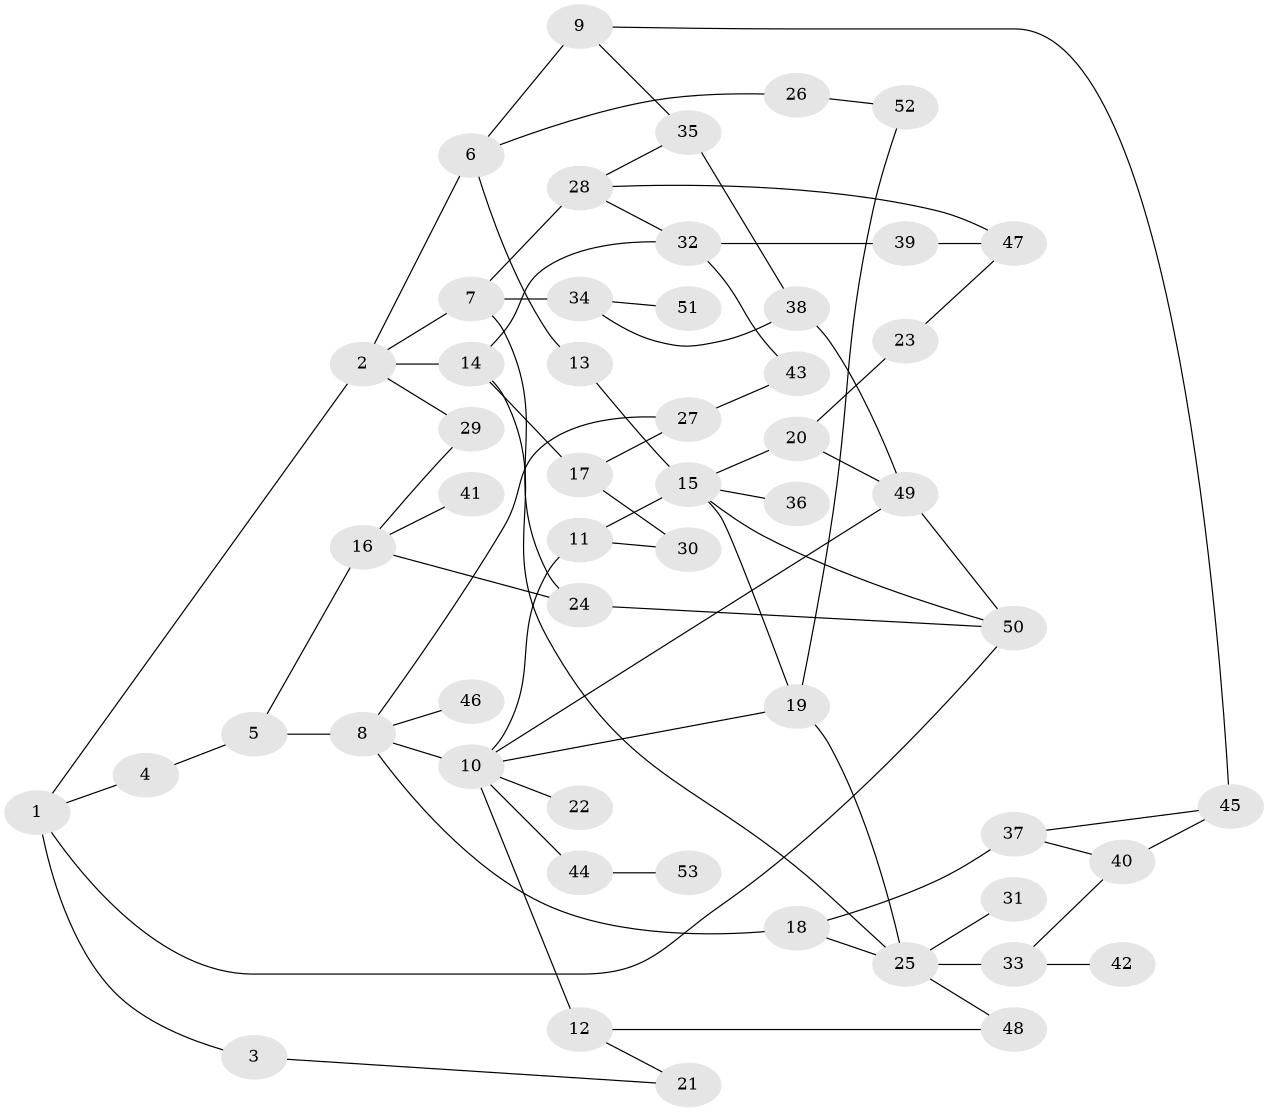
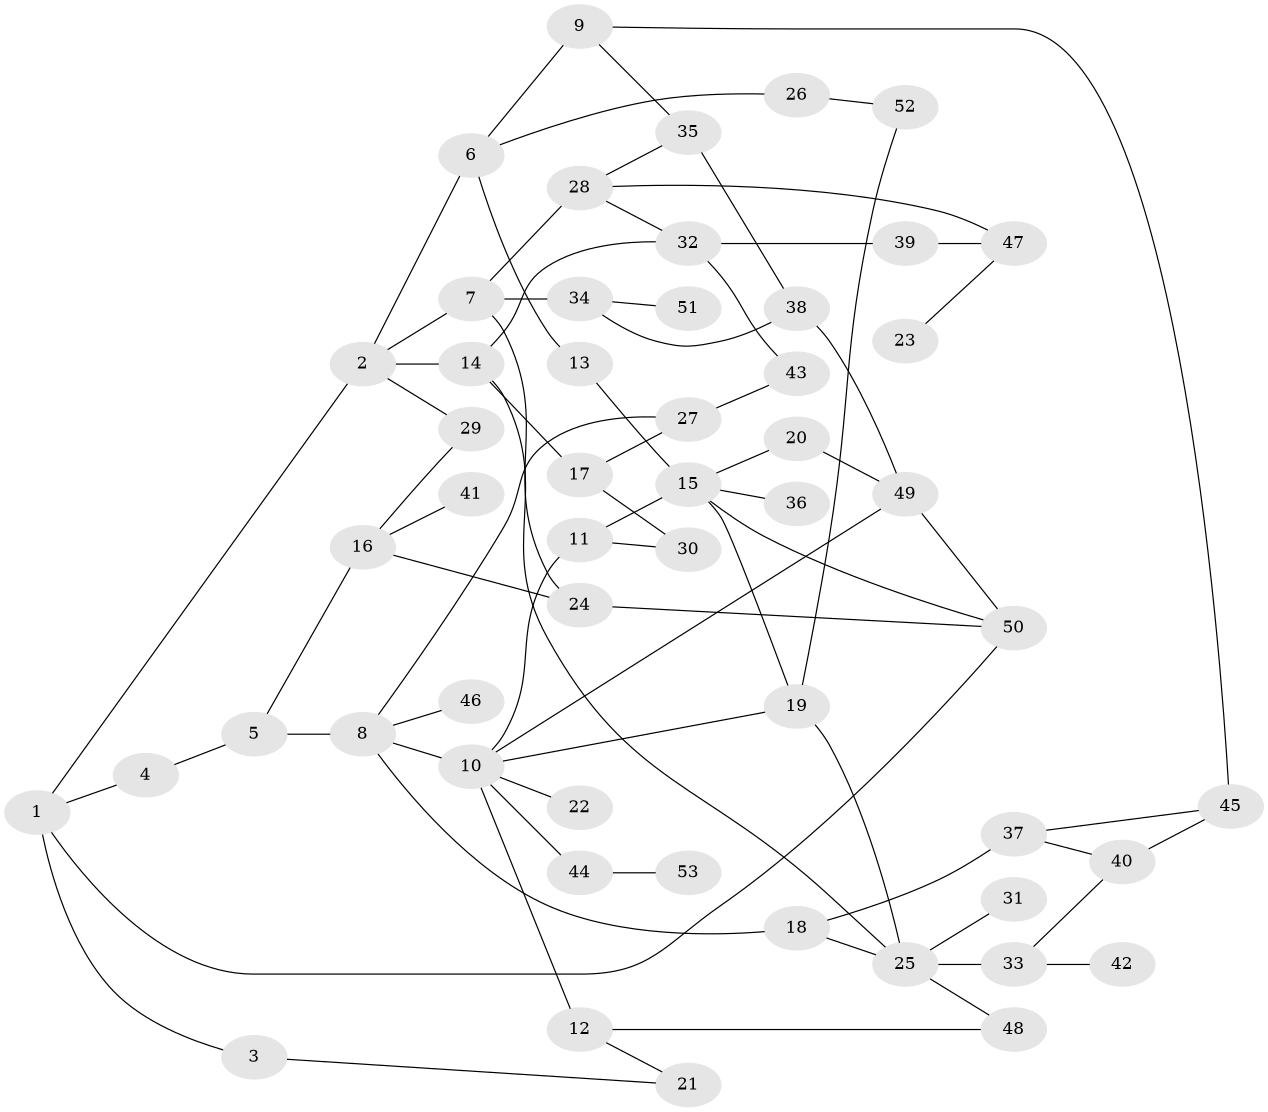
  graph {
    rankdir=LR
    node [color=gray90 style=filled]
    1
    2
    3
    4
    50
    6
    7
    14
    29
    21
    5
    9
    13
    26
    24
    28
    34
    17
    25
    32
    40
    45
    8
    16
    10
    18
    27
    46
    41
    35
    15
    52
    47
    38
    51
    11
    12
    19
    22
    44
    49
    37
    43
    30
    48
    53
    20
    36
    31
    33
    39
    23
    42
    1 -- 2
    1 -- 3
    1 -- 4
    1 -- 50
    2 -- 6
    2 -- 7
    2 -- 14
    2 -- 29
    3 -- 21
    4 -- 5
    6 -- 9
    6 -- 13
    6 -- 26
    7 -- 24
    7 -- 28
    7 -- 34
    14 -- 17
    14 -- 25
    14 -- 32
    5 -- 8
    5 -- 16
    9 -- 45
    9 -- 35
    13 -- 15
    26 -- 52
    24 -- 50
    28 -- 32
    28 -- 35
    28 -- 47
    34 -- 38
    34 -- 51
    17 -- 27
    17 -- 30
    25 -- 48
    25 -- 31
    25 -- 33
    32 -- 43
    32 -- 39
    40 -- 45
    8 -- 10
    8 -- 18
    8 -- 27
    8 -- 46
    16 -- 29
    16 -- 24
    16 -- 41
    10 -- 11
    10 -- 12
    10 -- 19
    10 -- 22
    10 -- 44
    10 -- 49
    18 -- 25
    18 -- 37
    27 -- 43
    35 -- 38
    15 -- 50
    15 -- 19
    15 -- 20
    15 -- 36
    38 -- 49
    11 -- 15
    11 -- 30
    12 -- 21
    12 -- 48
    19 -- 25
    19 -- 52
    44 -- 53
    49 -- 50
    37 -- 40
    37 -- 45
    20 -- 49
-   20 -- 23
    33 -- 40
    33 -- 42
    39 -- 47
    23 -- 47
  }
